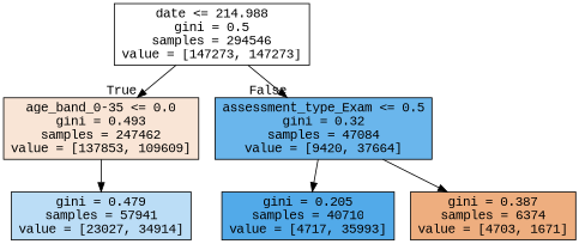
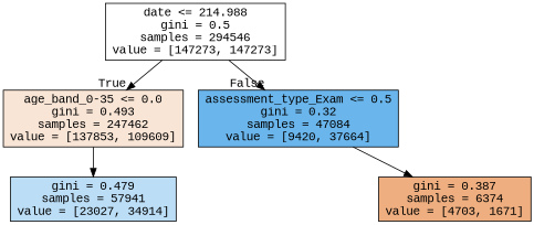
  digraph {
    fontname="Liberation Mono"
    node [color=black fontname="Liberation Mono" shape=box style=filled]
    edge [fontname="Liberation Mono"]
    n1 [fillcolor="#e5813900" label="date <= 214.988\ngini = 0.5\nsamples = 294546\nvalue = [147273, 147273]"]
    n2 [fillcolor="#e5813934" label="age_band_0-35 <= 0.0\ngini = 0.493\nsamples = 247462\nvalue = [137853, 109609]"]
    n3 [fillcolor="#399de5bf" label="assessment_type_Exam <= 0.5\ngini = 0.32\nsamples = 47084\nvalue = [9420, 37664]"]
    n4 [fillcolor="#399de557" label="gini = 0.479\nsamples = 57941\nvalue = [23027, 34914]"]
-   n5 [fillcolor="#399de5de" label="gini = 0.205\nsamples = 40710\nvalue = [4717, 35993]"]
    n6 [fillcolor="#e58139a4" label="gini = 0.387\nsamples = 6374\nvalue = [4703, 1671]"]
    n1 -> n2 [headlabel=True labelangle=45 labeldistance=2.5]
    n1 -> n3 [headlabel=False labelangle=-45 labeldistance=2.5]
    n2 -> n4
-   n3 -> n5
    n3 -> n6
  }
